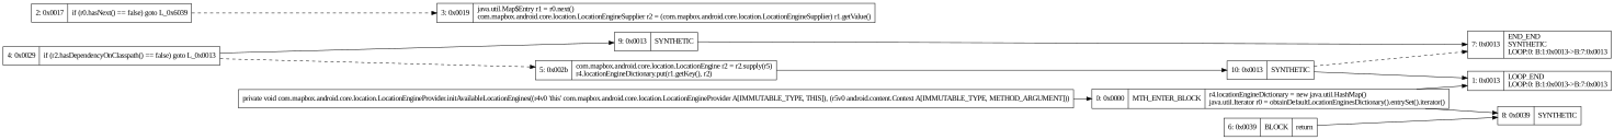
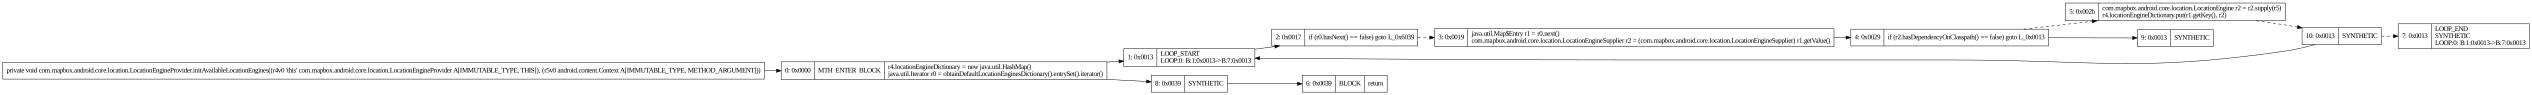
  digraph {
    fontname="Liberation Serif"
    rankdir=LR
    node [fontname="Liberation Serif" shape=record]
    edge [fontname="Liberation Serif"]
    n1 [label="{0\:\ 0x0000|MTH_ENTER_BLOCK\l|r4.locationEngineDictionary = new java.util.HashMap()\ljava.util.Iterator r0 = obtainDefaultLocationEnginesDictionary().entrySet().iterator()\l}"]
-   n2 [label="{1\:\ 0x0013|LOOP_END\lLOOP:0: B:1:0x0013\-\>B:7:0x0013\l}"]
+   n2 [label="{1\:\ 0x0013|LOOP_START\lLOOP:0: B:1:0x0013\-\>B:7:0x0013\l}"]
    n3 [label="{8\:\ 0x0039|SYNTHETIC\l}"]
    n4 [label="{2\:\ 0x0017|if (r0.hasNext() == false) goto L_0x6039\l}"]
    n5 [label="{3\:\ 0x0019|java.util.Map$Entry r1 = r0.next()\lcom.mapbox.android.core.location.LocationEngineSupplier r2 = (com.mapbox.android.core.location.LocationEngineSupplier) r1.getValue()\l}"]
    n6 [label="{4\:\ 0x0029|if (r2.hasDependencyOnClasspath() == false) goto L_0x0013\l}"]
    n7 [label="{6\:\ 0x0039|BLOCK\l|return\l}"]
    n8 [label="{5\:\ 0x002b|com.mapbox.android.core.location.LocationEngine r2 = r2.supply(r5)\lr4.locationEngineDictionary.put(r1.getKey(), r2)\l}"]
    n9 [label="{9\:\ 0x0013|SYNTHETIC\l}"]
    n10 [label="{10\:\ 0x0013|SYNTHETIC\l}"]
-   n11 [label="{7\:\ 0x0013|END_END\lSYNTHETIC\lLOOP:0: B:1:0x0013\-\>B:7:0x0013\l}"]
+   n11 [label="{7\:\ 0x0013|LOOP_END\lSYNTHETIC\lLOOP:0: B:1:0x0013\-\>B:7:0x0013\l}"]
    n12 [label="{private void com.mapbox.android.core.location.LocationEngineProvider.initAvailableLocationEngines((r4v0 'this' com.mapbox.android.core.location.LocationEngineProvider A[IMMUTABLE_TYPE, THIS]), (r5v0 android.content.Context A[IMMUTABLE_TYPE, METHOD_ARGUMENT])) }"]
    n1 -> n2
    n1 -> n3
-   n7 -> n3
+   n2 -> n4
+   n3 -> n7
    n4 -> n5 [style=dashed]
+   n5 -> n6
    n6 -> n8 [style=dashed]
    n6 -> n9
-   n8 -> n10
-   n9 -> n11
+   n8 -> n10 [style=dashed]
    n10 -> n2
    n10 -> n11 [style=dashed]
    n12 -> n1
  }
